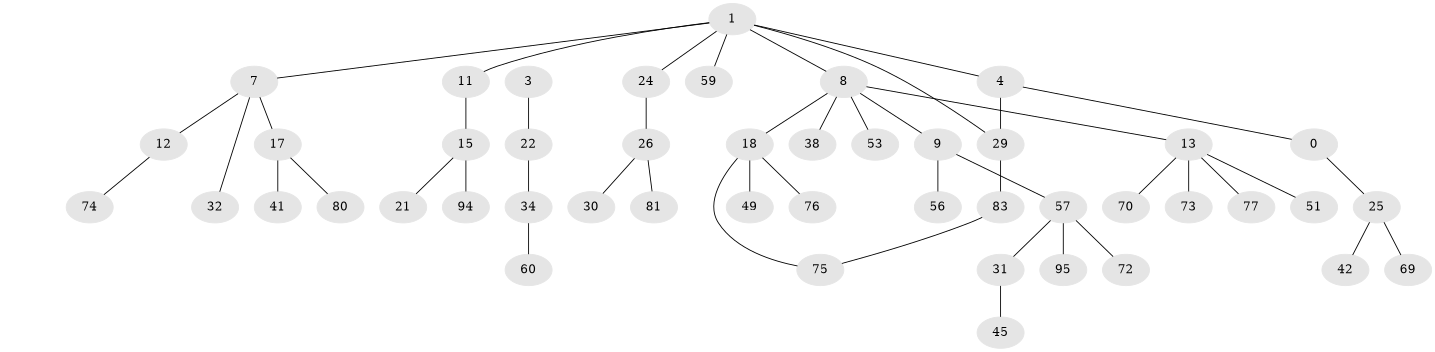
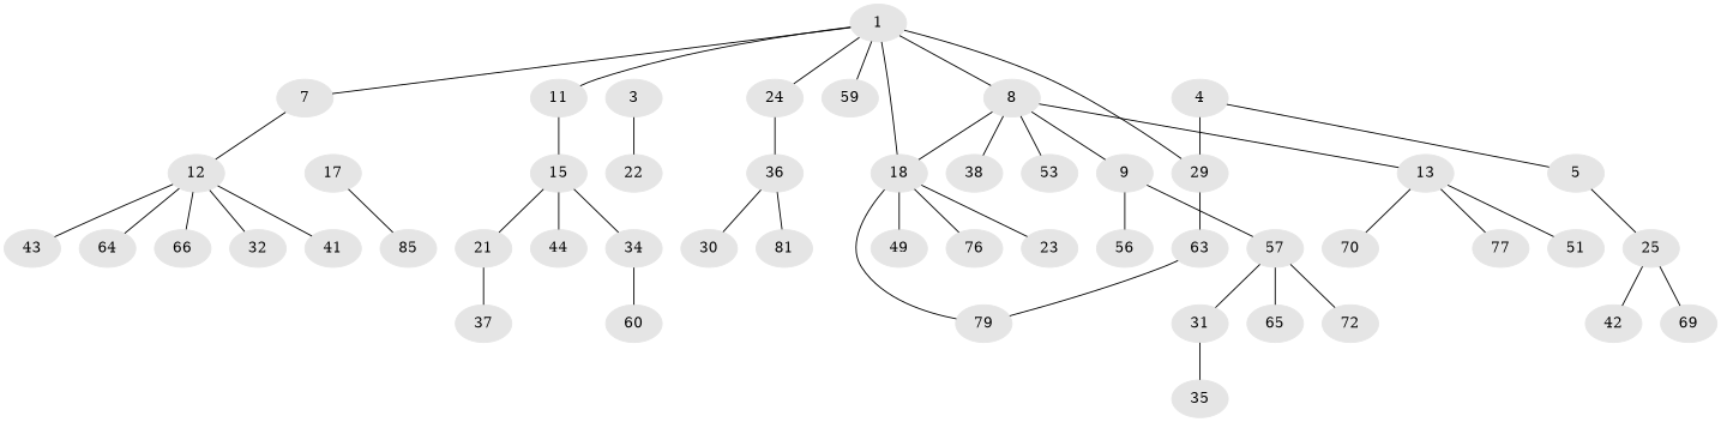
  graph {
    node [color=gray90 style=filled]
    1 [super="+2"]
    4 [super="+50"]
    n3 [label=7 super="+10"]
    8 [super="+40"]
    11 [super="+12"]
    24 [super="+71"]
    59 [super="+79"]
    29 [super="+74"]
    3 [super="+14"]
    22 [super="+39"]
-   5 [super="+7" label=0]
+   5 [super="+7"]
    n12 [label=12 super="+19"]
    17 [super="+33"]
    32 [super="+47"]
    9 [super="+48"]
    13 [super="+36"]
    18 [super="+46"]
    38
    53
    15 [super="+20"]
-   26 [super="+58"]
+   26 [super="+58" label=36]
    25 [super="+28"]
-   63 [label=83]
+   63
    42 [super="+54"]
    69
    41
-   64 [label=74]
-   80
+   43
+   64
+   66
+   80 [label=85]
    n31 [label=57 super="+52"]
    56
    51 [super="+57"]
    70
-   73
    77
+   23
    49 [super="+67"]
-   75 [super="+78"]
+   75 [super="+78" label=79]
    76
    31 [super="+62"]
-   65 [label=95]
+   65
    72
    21
    34 [super="+68"]
-   44 [label=94]
+   44
+   37 [super="+45"]
    60
    30 [super="+55"]
    81
-   35 [label=45]
-   1 -- 4
+   35
+   1 -- 18
    1 -- n3
    1 -- 8
    1 -- 11
    1 -- 24
    1 -- 59
    1 -- 29
    4 -- 29
    4 -- 5
    n3 -- n12
-   n3 -- 17
-   n3 -- 32
+   n12 -- 32
    8 -- 9
    8 -- 13
    8 -- 18
    8 -- 38
    8 -- 53
    11 -- 15
    24 -- 26
    29 -- 63
    3 -- 22
    5 -- 25
-   17 -- 41
+   n12 -- 41
+   n12 -- 43
    n12 -- 64
+   n12 -- 66
    17 -- 80
    9 -- n31
    9 -- 56
    13 -- 51
    13 -- 70
-   13 -- 73
    13 -- 77
+   18 -- 23
    18 -- 49
    18 -- 75
    18 -- 76
    15 -- 21
-   22 -- 34
+   15 -- 34
    15 -- 44
    26 -- 30
    26 -- 81
    25 -- 42
    25 -- 69
    63 -- 75
    n31 -- 31
    n31 -- 65
    n31 -- 72
    31 -- 35
+   21 -- 37
    34 -- 60
  }
